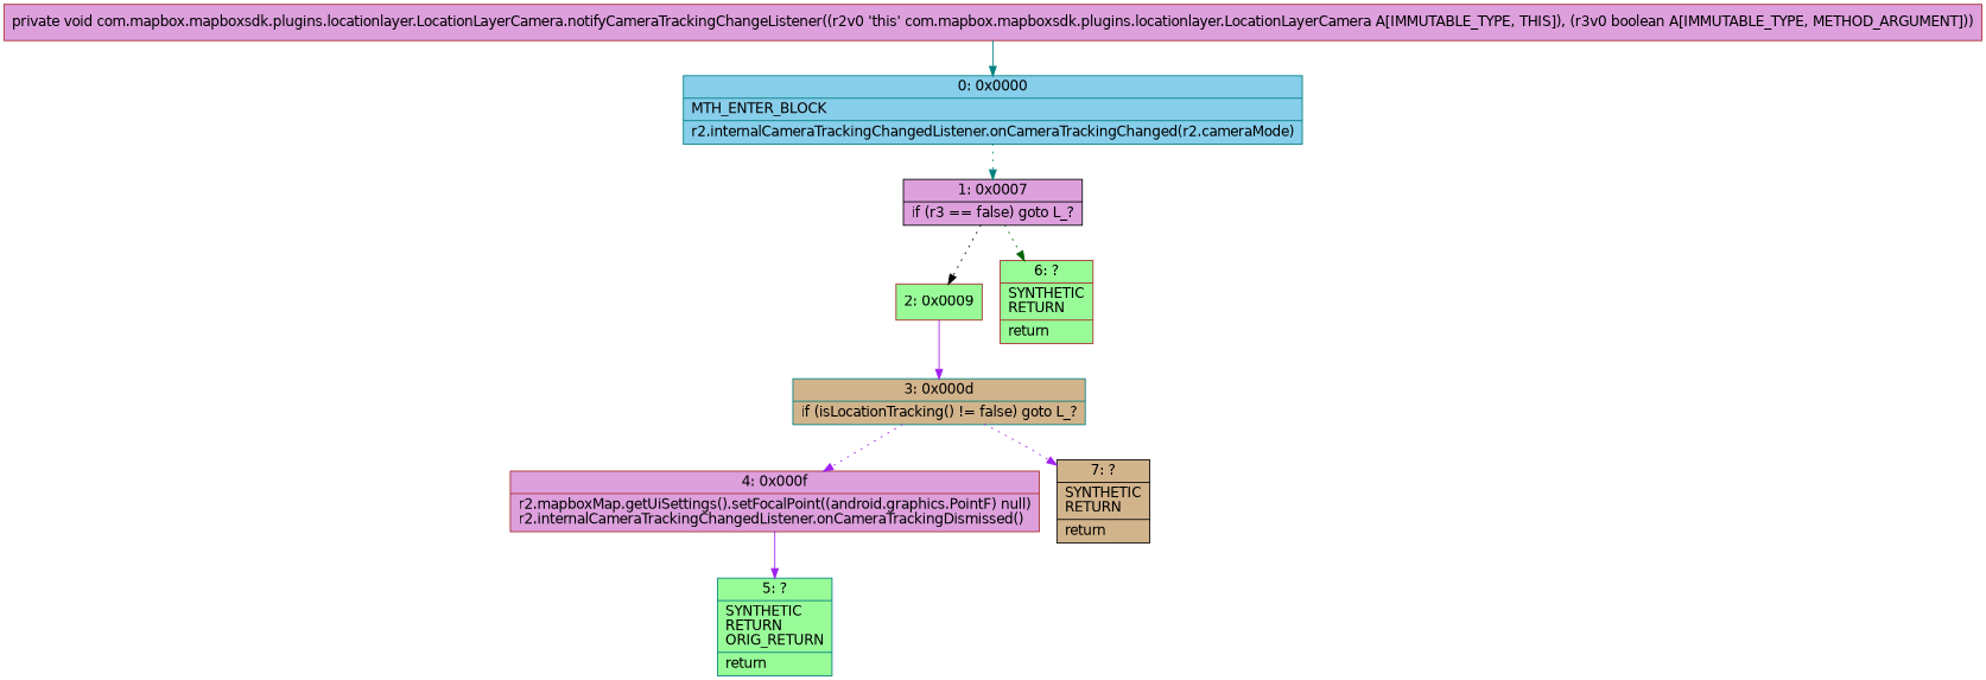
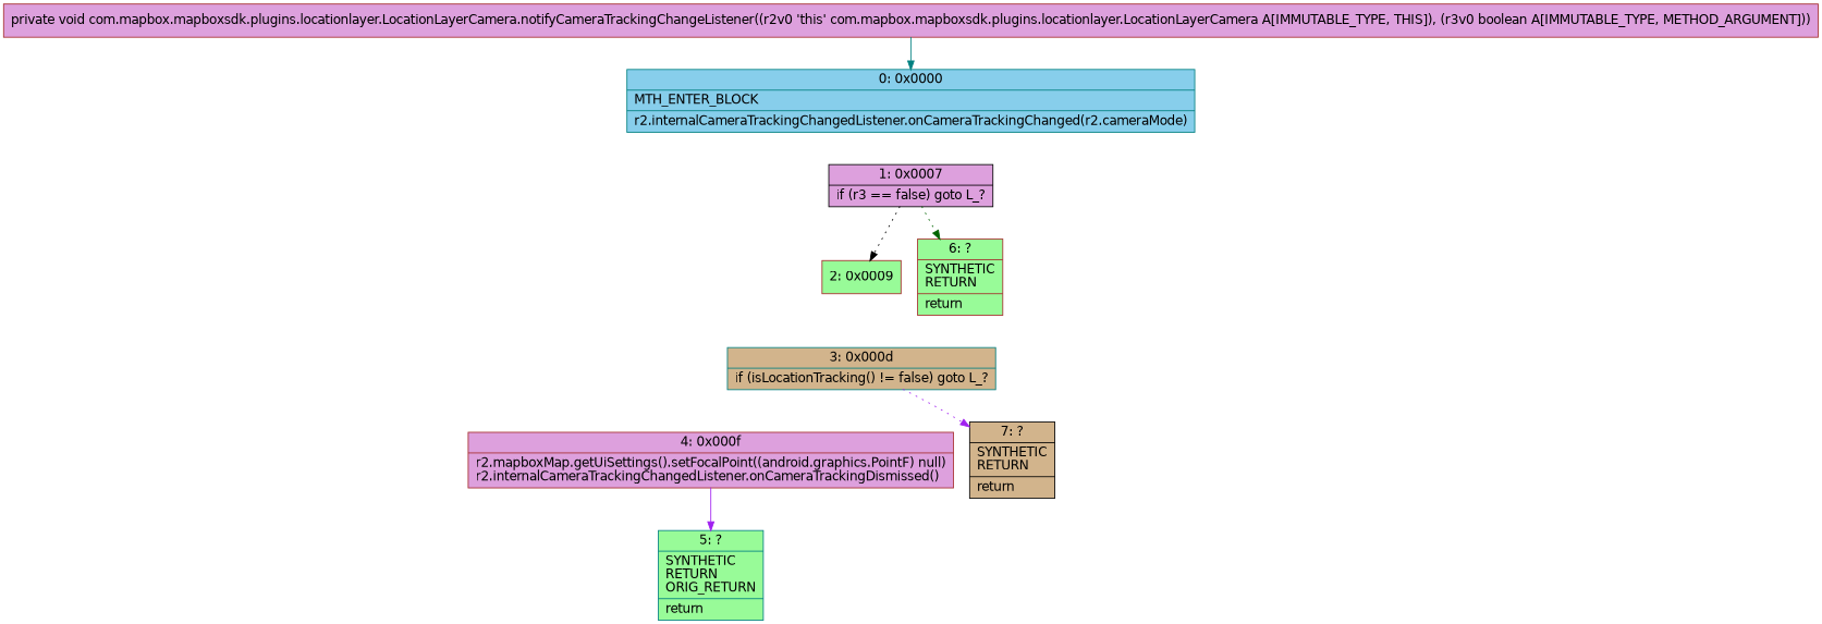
  digraph {
    fontname="DejaVu Sans"
    node [color=brown fillcolor=plum fontname="DejaVu Sans" shape=record style=filled]
    edge [color=purple fontname="DejaVu Sans" style=dotted]
    n1 [color=teal fillcolor=skyblue label="{0\:\ 0x0000|MTH_ENTER_BLOCK\l|r2.internalCameraTrackingChangedListener.onCameraTrackingChanged(r2.cameraMode)\l}"]
    n2 [color=black label="{1\:\ 0x0007|if (r3 == false) goto L_?\l}"]
    n3 [fillcolor=palegreen label="{2\:\ 0x0009}"]
    n4 [fillcolor=palegreen label="{6\:\ ?|SYNTHETIC\lRETURN\l|return\l}"]
    n5 [color=teal fillcolor=tan label="{3\:\ 0x000d|if (isLocationTracking() != false) goto L_?\l}"]
    n6 [label="{4\:\ 0x000f|r2.mapboxMap.getUiSettings().setFocalPoint((android.graphics.PointF) null)\lr2.internalCameraTrackingChangedListener.onCameraTrackingDismissed()\l}"]
    n7 [color=black fillcolor=tan label="{7\:\ ?|SYNTHETIC\lRETURN\l|return\l}"]
    n8 [color=teal fillcolor=palegreen label="{5\:\ ?|SYNTHETIC\lRETURN\lORIG_RETURN\l|return\l}"]
    n9 [label="{private void com.mapbox.mapboxsdk.plugins.locationlayer.LocationLayerCamera.notifyCameraTrackingChangeListener((r2v0 'this' com.mapbox.mapboxsdk.plugins.locationlayer.LocationLayerCamera A[IMMUTABLE_TYPE, THIS]), (r3v0 boolean A[IMMUTABLE_TYPE, METHOD_ARGUMENT])) }"]
-   n1 -> n2 [color=teal]
    n2 -> n3 [color=black]
    n2 -> n4 [color=darkgreen]
-   n3 -> n5 [style=solid]
-   n5 -> n6
    n5 -> n7
    n6 -> n8 [style=solid]
    n9 -> n1 [color=teal style=solid]
  }
